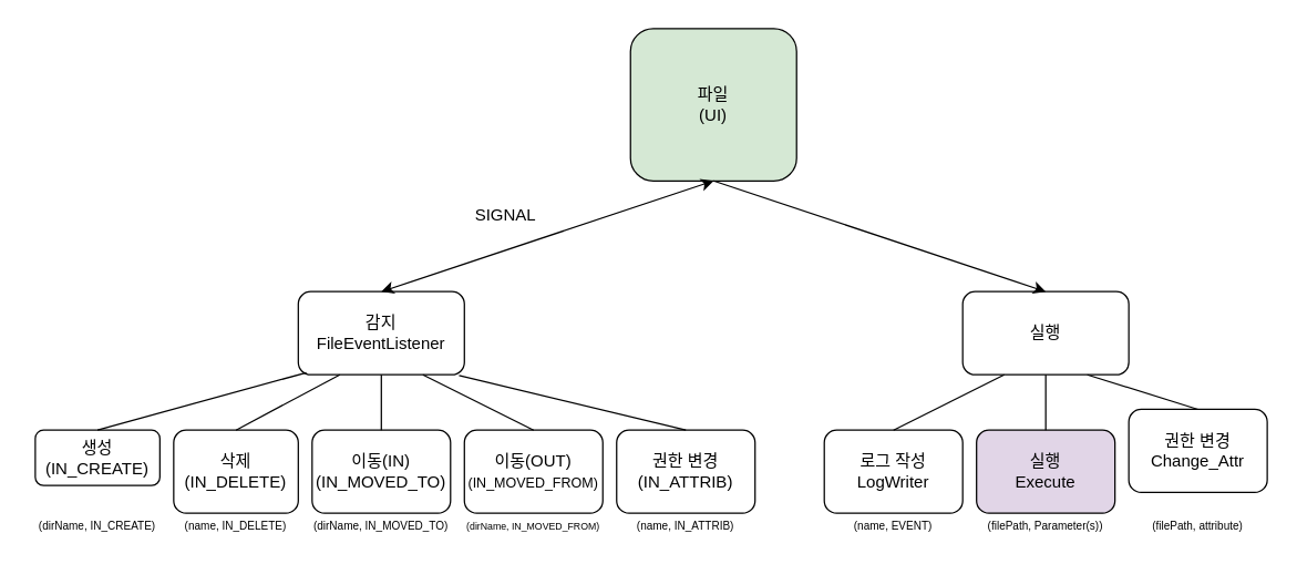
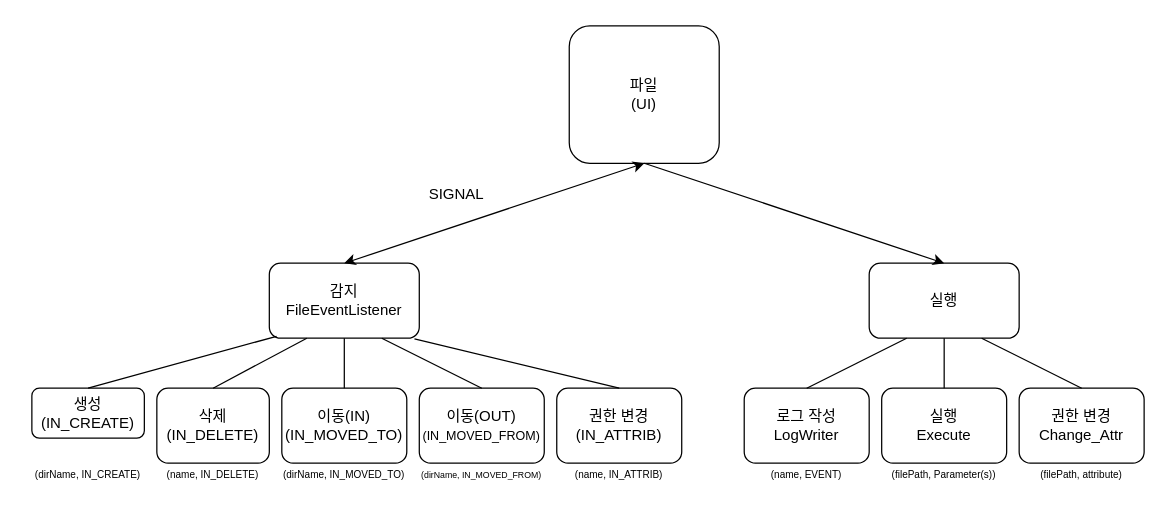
  <mxCell id="0" />
  <mxCell id="1" parent="0" />
- <mxCell id="2" value="파일&lt;div&gt;(UI)&lt;/div&gt;" style="rounded=1;whiteSpace=wrap;html=1;fillColor=#d5e8d4;" parent="1" vertex="1"><mxGeometry x="455" y="20" width="120" height="110" as="geometry" /></mxCell>
+ <mxCell id="2" value="파일&lt;div&gt;(UI)&lt;/div&gt;" style="rounded=1;whiteSpace=wrap;html=1;" parent="1" vertex="1"><mxGeometry x="455" y="20" width="120" height="110" as="geometry" /></mxCell>
  <mxCell id="3" value="감지&lt;div&gt;FileEventListener&lt;/div&gt;" style="rounded=1;whiteSpace=wrap;html=1;" parent="1" vertex="1"><mxGeometry x="215" y="210" width="120" height="60" as="geometry" /></mxCell>
  <mxCell id="4" value="실행" style="rounded=1;whiteSpace=wrap;html=1;" parent="1" vertex="1"><mxGeometry x="695" y="210" width="120" height="60" as="geometry" /></mxCell>
  <mxCell id="5" value="생성&lt;div&gt;(IN_CREATE)&lt;/div&gt;" style="rounded=1;whiteSpace=wrap;html=1;" parent="1" vertex="1"><mxGeometry x="25" y="310" width="90" height="40" as="geometry" /></mxCell>
  <mxCell id="6" value="삭제&lt;br&gt;&lt;div&gt;(IN_DELETE)&lt;/div&gt;" style="rounded=1;whiteSpace=wrap;html=1;" parent="1" vertex="1"><mxGeometry x="125" y="310" width="90" height="60" as="geometry" /></mxCell>
  <mxCell id="7" value="이동(IN)&lt;div&gt;(IN_MOVED_TO)&lt;/div&gt;" style="rounded=1;whiteSpace=wrap;html=1;" parent="1" vertex="1"><mxGeometry x="225" y="310" width="100" height="60" as="geometry" /></mxCell>
  <mxCell id="8" style="edgeStyle=orthogonalEdgeStyle;rounded=0;orthogonalLoop=1;jettySize=auto;html=1;exitX=0.5;exitY=1;exitDx=0;exitDy=0;" parent="1" source="6" target="6" edge="1"><mxGeometry relative="1" as="geometry" /></mxCell>
  <mxCell id="9" value="권한 변경&lt;div&gt;(IN_ATTRIB)&lt;/div&gt;" style="rounded=1;whiteSpace=wrap;html=1;" parent="1" vertex="1"><mxGeometry x="445" y="310" width="100" height="60" as="geometry" /></mxCell>
  <mxCell id="10" value="" style="endArrow=classic;startArrow=classic;html=1;rounded=0;exitX=0.5;exitY=0;exitDx=0;exitDy=0;entryX=0.5;entryY=1;entryDx=0;entryDy=0;" parent="1" source="3" target="2" edge="1"><mxGeometry width="50" height="50" relative="1" as="geometry"><mxPoint x="325" y="160" as="sourcePoint" /><mxPoint x="375" y="110" as="targetPoint" /></mxGeometry></mxCell>
  <mxCell id="11" value="" style="endArrow=none;html=1;rounded=0;exitX=0.5;exitY=0;exitDx=0;exitDy=0;entryX=0.048;entryY=0.974;entryDx=0;entryDy=0;entryPerimeter=0;" parent="1" source="5" target="3" edge="1"><mxGeometry width="50" height="50" relative="1" as="geometry"><mxPoint x="325" y="230" as="sourcePoint" /><mxPoint x="165" y="270" as="targetPoint" /></mxGeometry></mxCell>
  <mxCell id="12" value="" style="endArrow=none;html=1;rounded=0;exitX=0.5;exitY=0;exitDx=0;exitDy=0;entryX=0.5;entryY=1;entryDx=0;entryDy=0;" parent="1" source="7" target="3" edge="1"><mxGeometry width="50" height="50" relative="1" as="geometry"><mxPoint x="80" y="320" as="sourcePoint" /><mxPoint x="310" y="270" as="targetPoint" /></mxGeometry></mxCell>
  <mxCell id="13" value="" style="endArrow=none;html=1;rounded=0;exitX=0.5;exitY=0;exitDx=0;exitDy=0;entryX=0.25;entryY=1;entryDx=0;entryDy=0;" parent="1" source="6" target="3" edge="1"><mxGeometry width="50" height="50" relative="1" as="geometry"><mxPoint x="90" y="330" as="sourcePoint" /><mxPoint x="185" y="290" as="targetPoint" /></mxGeometry></mxCell>
  <mxCell id="14" value="" style="endArrow=none;html=1;rounded=0;exitX=0.5;exitY=0;exitDx=0;exitDy=0;entryX=0.968;entryY=1.008;entryDx=0;entryDy=0;entryPerimeter=0;" parent="1" source="9" target="3" edge="1"><mxGeometry width="50" height="50" relative="1" as="geometry"><mxPoint x="100" y="340" as="sourcePoint" /><mxPoint x="195" y="300" as="targetPoint" /></mxGeometry></mxCell>
- <mxCell id="15" value="실행&lt;div&gt;Execute&lt;/div&gt;" style="rounded=1;whiteSpace=wrap;html=1;fillColor=#e1d5e7;" parent="1" vertex="1"><mxGeometry x="705" y="310" width="100" height="60" as="geometry" /></mxCell>
+ <mxCell id="15" value="실행&lt;div&gt;Execute&lt;/div&gt;" style="rounded=1;whiteSpace=wrap;html=1;" parent="1" vertex="1"><mxGeometry x="705" y="310" width="100" height="60" as="geometry" /></mxCell>
  <mxCell id="16" value="&lt;div&gt;로그 작성&lt;/div&gt;&lt;div&gt;LogWriter&lt;/div&gt;" style="rounded=1;whiteSpace=wrap;html=1;" parent="1" vertex="1"><mxGeometry x="595" y="310" width="100" height="60" as="geometry" /></mxCell>
  <mxCell id="17" value="" style="endArrow=none;html=1;rounded=0;exitX=0.5;exitY=0;exitDx=0;exitDy=0;entryX=0.25;entryY=1;entryDx=0;entryDy=0;" parent="1" source="16" target="4" edge="1"><mxGeometry width="50" height="50" relative="1" as="geometry"><mxPoint x="435" y="230" as="sourcePoint" /><mxPoint x="485" y="180" as="targetPoint" /></mxGeometry></mxCell>
- <mxCell id="18" value="권한 변경&lt;div&gt;Change_Attr&lt;/div&gt;" style="rounded=1;whiteSpace=wrap;html=1;" parent="1" vertex="1"><mxGeometry x="815" y="295" width="100" height="60" as="geometry" /></mxCell>
+ <mxCell id="18" value="권한 변경&lt;div&gt;Change_Attr&lt;/div&gt;" style="rounded=1;whiteSpace=wrap;html=1;" parent="1" vertex="1"><mxGeometry x="815" y="310" width="100" height="60" as="geometry" /></mxCell>
  <mxCell id="19" value="" style="endArrow=none;html=1;rounded=0;exitX=0.5;exitY=0;exitDx=0;exitDy=0;entryX=0.5;entryY=1;entryDx=0;entryDy=0;" parent="1" source="15" target="4" edge="1"><mxGeometry width="50" height="50" relative="1" as="geometry"><mxPoint x="655" y="320" as="sourcePoint" /><mxPoint x="735" y="280" as="targetPoint" /></mxGeometry></mxCell>
  <mxCell id="20" value="" style="endArrow=none;html=1;rounded=0;exitX=0.5;exitY=0;exitDx=0;exitDy=0;entryX=0.75;entryY=1;entryDx=0;entryDy=0;" parent="1" source="18" target="4" edge="1"><mxGeometry width="50" height="50" relative="1" as="geometry"><mxPoint x="765" y="320" as="sourcePoint" /><mxPoint x="765" y="280" as="targetPoint" /></mxGeometry></mxCell>
  <mxCell id="21" value="" style="endArrow=classic;html=1;rounded=0;entryX=0.5;entryY=0;entryDx=0;entryDy=0;exitX=0.5;exitY=1;exitDx=0;exitDy=0;" parent="1" source="2" target="4" edge="1"><mxGeometry width="50" height="50" relative="1" as="geometry"><mxPoint x="325" y="230" as="sourcePoint" /><mxPoint x="375" y="180" as="targetPoint" /></mxGeometry></mxCell>
  <mxCell id="22" value="SIGNAL" style="text;html=1;align=center;verticalAlign=middle;whiteSpace=wrap;rounded=0;" parent="1" vertex="1"><mxGeometry x="335" y="140" width="60" height="30" as="geometry" /></mxCell>
  <mxCell id="23" value="&lt;font style=&quot;font-size: 8px;&quot;&gt;(dirName, IN_CREATE)&lt;/font&gt;" style="text;html=1;align=center;verticalAlign=middle;whiteSpace=wrap;rounded=0;" parent="1" vertex="1"><mxGeometry x="20" y="370" width="100" height="15" as="geometry" /></mxCell>
  <mxCell id="24" value="&lt;font style=&quot;font-size: 8px;&quot;&gt;(name, IN_DELETE)&lt;/font&gt;" style="text;html=1;align=center;verticalAlign=middle;whiteSpace=wrap;rounded=0;" parent="1" vertex="1"><mxGeometry x="120" y="370" width="100" height="15" as="geometry" /></mxCell>
  <mxCell id="25" value="&lt;font style=&quot;font-size: 8px;&quot;&gt;(dirName, IN_MOVED_TO)&lt;/font&gt;" style="text;html=1;align=center;verticalAlign=middle;whiteSpace=wrap;rounded=0;" parent="1" vertex="1"><mxGeometry x="225" y="370" width="100" height="15" as="geometry" /></mxCell>
  <mxCell id="26" value="&lt;font style=&quot;font-size: 8px;&quot;&gt;(name, IN_ATTRIB)&lt;/font&gt;" style="text;html=1;align=center;verticalAlign=middle;whiteSpace=wrap;rounded=0;" parent="1" vertex="1"><mxGeometry x="445" y="370" width="100" height="15" as="geometry" /></mxCell>
  <mxCell id="27" value="&lt;font&gt;이동(OUT)&lt;/font&gt;&lt;div&gt;&lt;font style=&quot;font-size: 10px;&quot;&gt;(IN_MOVED_FROM)&lt;/font&gt;&lt;/div&gt;" style="rounded=1;whiteSpace=wrap;html=1;" parent="1" vertex="1"><mxGeometry x="335" y="310" width="100" height="60" as="geometry" /></mxCell>
  <mxCell id="28" value="" style="endArrow=none;html=1;rounded=0;exitX=0.5;exitY=0;exitDx=0;exitDy=0;entryX=0.75;entryY=1;entryDx=0;entryDy=0;" parent="1" source="27" target="3" edge="1"><mxGeometry width="50" height="50" relative="1" as="geometry"><mxPoint x="285" y="320" as="sourcePoint" /><mxPoint x="285" y="280" as="targetPoint" /></mxGeometry></mxCell>
  <mxCell id="29" value="&lt;font style=&quot;font-size: 7px;&quot;&gt;(dirName, IN_MOVED_FROM)&lt;/font&gt;" style="text;html=1;align=center;verticalAlign=middle;whiteSpace=wrap;rounded=0;" parent="1" vertex="1"><mxGeometry x="335" y="370" width="100" height="15" as="geometry" /></mxCell>
  <mxCell id="30" value="&lt;font style=&quot;font-size: 8px;&quot;&gt;(name, EVENT)&lt;/font&gt;" style="text;html=1;align=center;verticalAlign=middle;whiteSpace=wrap;rounded=0;" parent="1" vertex="1"><mxGeometry x="595" y="370" width="100" height="15" as="geometry" /></mxCell>
  <mxCell id="31" value="&lt;font style=&quot;font-size: 8px;&quot;&gt;(filePath, Parameter(s))&lt;/font&gt;" style="text;html=1;align=center;verticalAlign=middle;whiteSpace=wrap;rounded=0;" parent="1" vertex="1"><mxGeometry x="705" y="370" width="100" height="15" as="geometry" /></mxCell>
  <mxCell id="32" value="&lt;font style=&quot;font-size: 8px;&quot;&gt;(filePath, attribute)&lt;/font&gt;" style="text;html=1;align=center;verticalAlign=middle;whiteSpace=wrap;rounded=0;" parent="1" vertex="1"><mxGeometry x="815" y="370" width="100" height="15" as="geometry" /></mxCell>
